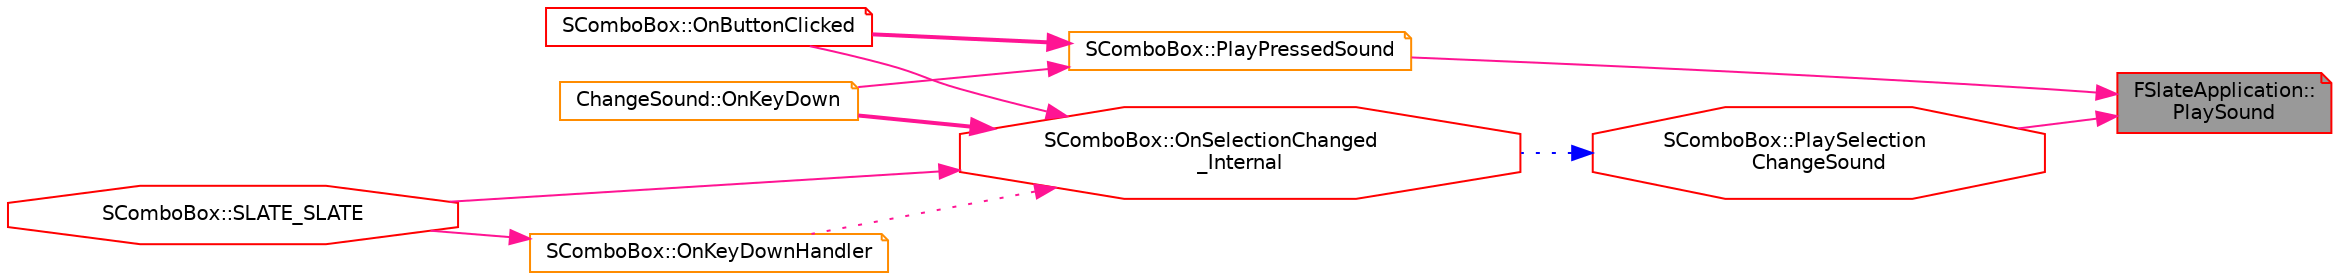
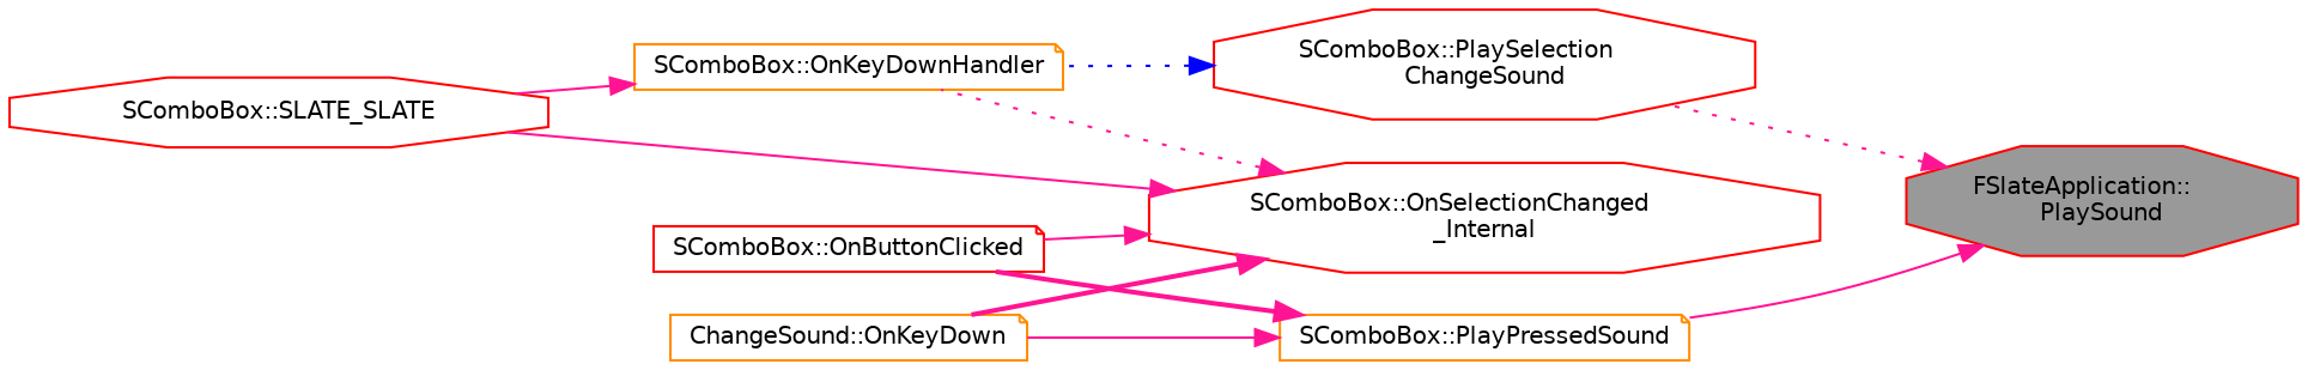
  digraph {
    rankdir=RL
    node [color=red fillcolor=white fontname=Helvetica fontsize=10 shape=octagon style=filled]
    edge [color=deeppink dir=back fontname=Helvetica fontsize=10 labelfontname=Helvetica labelfontsize=10 style=solid]
-   n1 [fillcolor=grey60 fontcolor=black height=0.2 label="FSlateApplication::\lPlaySound" shape=note width=0.4]
+   n1 [fillcolor=grey60 fontcolor=black height=0.2 label="FSlateApplication::\lPlaySound" width=0.4]
    n2 [color=darkorange height=0.2 label="SComboBox::PlayPressedSound" shape=note width=0.4]
    n3 [height=0.2 label="SComboBox::PlaySelection\lChangeSound" width=0.4]
    n4 [height=0.2 label="SComboBox::OnButtonClicked" shape=note width=0.4]
    n5 [color=darkorange height=0.2 label="ChangeSound::OnKeyDown" shape=note width=0.4]
    n6 [height=0.2 label="SComboBox::OnSelectionChanged\l_Internal" width=0.4]
    n7 [color=darkorange height=0.2 label="SComboBox::OnKeyDownHandler" shape=note width=0.4]
    n8 [height=0.2 label="SComboBox::SLATE_SLATE" width=0.4]
    n1 -> n2
-   n1 -> n3
+   n1 -> n3 [style=dotted]
    n2 -> n4 [style=bold]
    n2 -> n5
-   n3 -> n6 [color=blue style=dotted]
+   n3 -> n7 [color=blue style=dotted]
    n6 -> n4
    n6 -> n5 [style=bold]
    n6 -> n7 [style=dotted]
    n6 -> n8
    n7 -> n8
  }
